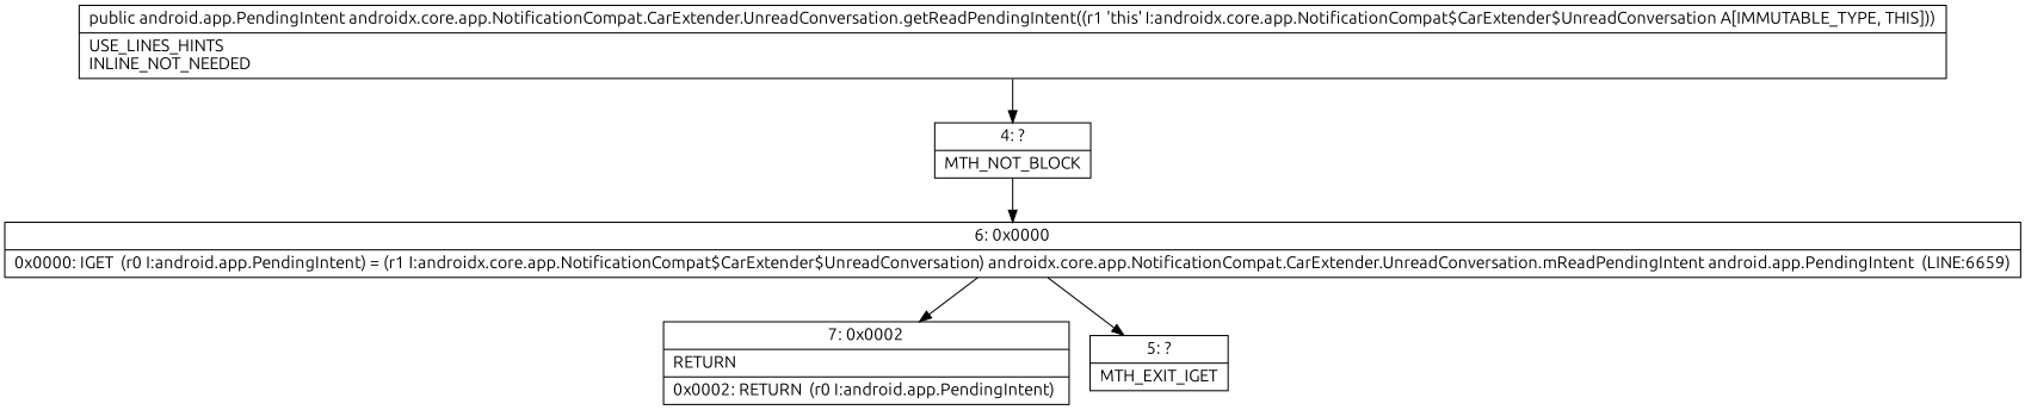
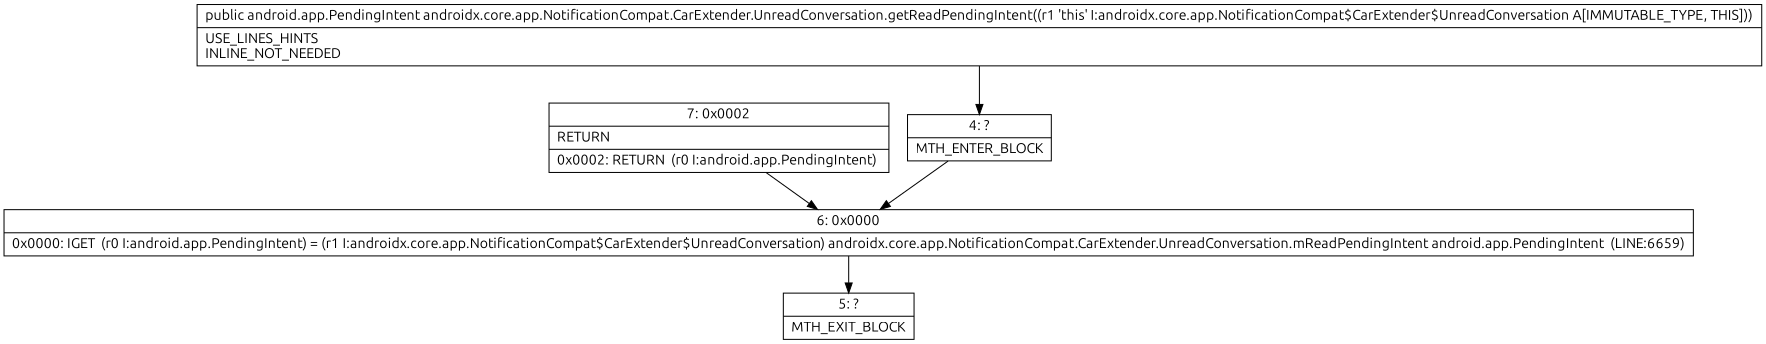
  digraph {
    fontname=Ubuntu
    node [fontname=Ubuntu shape=record]
    edge [fontname=Ubuntu]
-   n1 [label="{4\:\ ?|MTH_NOT_BLOCK\l}"]
+   n1 [label="{4\:\ ?|MTH_ENTER_BLOCK\l}"]
    n2 [label="{6\:\ 0x0000|0x0000: IGET  (r0 I:android.app.PendingIntent) = (r1 I:androidx.core.app.NotificationCompat$CarExtender$UnreadConversation) androidx.core.app.NotificationCompat.CarExtender.UnreadConversation.mReadPendingIntent android.app.PendingIntent  (LINE:6659)\l}"]
    n3 [label="{7\:\ 0x0002|RETURN\l|0x0002: RETURN  (r0 I:android.app.PendingIntent) \l}"]
-   n4 [label="{5\:\ ?|MTH_EXIT_IGET\l}"]
+   n4 [label="{5\:\ ?|MTH_EXIT_BLOCK\l}"]
    n5 [label="{public android.app.PendingIntent androidx.core.app.NotificationCompat.CarExtender.UnreadConversation.getReadPendingIntent((r1 'this' I:androidx.core.app.NotificationCompat$CarExtender$UnreadConversation A[IMMUTABLE_TYPE, THIS]))  | USE_LINES_HINTS\lINLINE_NOT_NEEDED\l}"]
    n1 -> n2
-   n2 -> n3
+   n3 -> n2
    n2 -> n4
    n5 -> n1
  }
